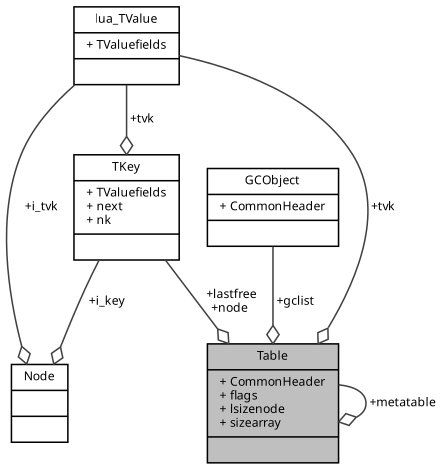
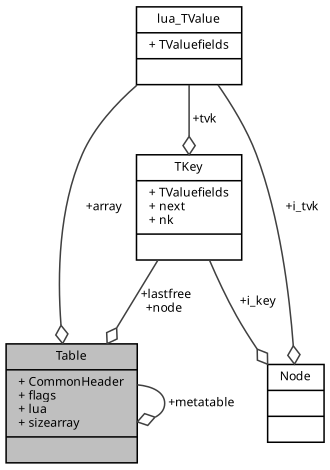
  digraph {
    node [color=black fillcolor=white fontname=Sans fontsize=8 shape=record style=filled]
    edge [arrowhead=odiamond color=grey25 fontname=Sans fontsize=8 labelfontname=Sans labelfontsize=8 style=solid]
-   n1 [fillcolor=grey75 fontcolor=black height=0.2 label="{Table\n|+ CommonHeader\l+ flags\l+ lsizenode\l+ sizearray\l|}" width=0.4]
+   n1 [fillcolor=grey75 fontcolor=black height=0.2 label="{Table\n|+ CommonHeader\l+ flags\l+ lua\l+ sizearray\l|}" width=0.4]
    n2 [height=0.2 label="{Node\n||}" width=0.4]
    n3 [height=0.2 label="{lua_TValue\n|+ TValuefields\l|}" width=0.4]
    n4 [height=0.2 label="{TKey\n|+ TValuefields\l+ next\l+ nk\l|}" width=0.4]
-   n5 [height=0.2 label="{GCObject\n|+ CommonHeader\l|}" width=0.4]
    n1 -> n1 [label=" +metatable"]
-   n3 -> n1 [label=" +tvk"]
+   n3 -> n1 [label=" +array"]
    n3 -> n2 [label=" +i_tvk"]
    n3 -> n4 [label=" +tvk"]
    n4 -> n1 [label=" +lastfree\n+node"]
    n4 -> n2 [label=" +i_key"]
-   n5 -> n1 [label=" +gclist"]
  }
